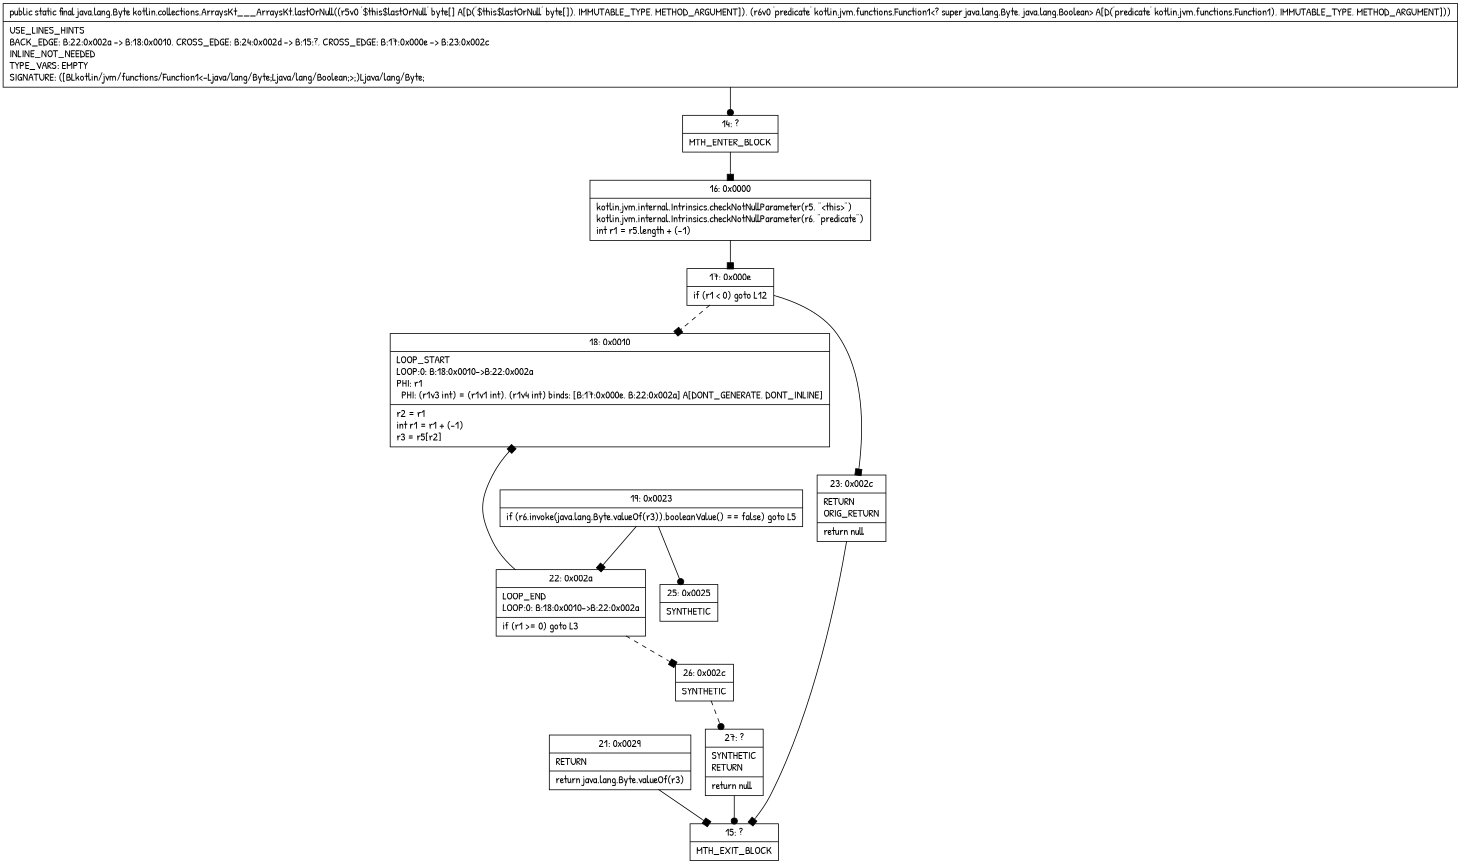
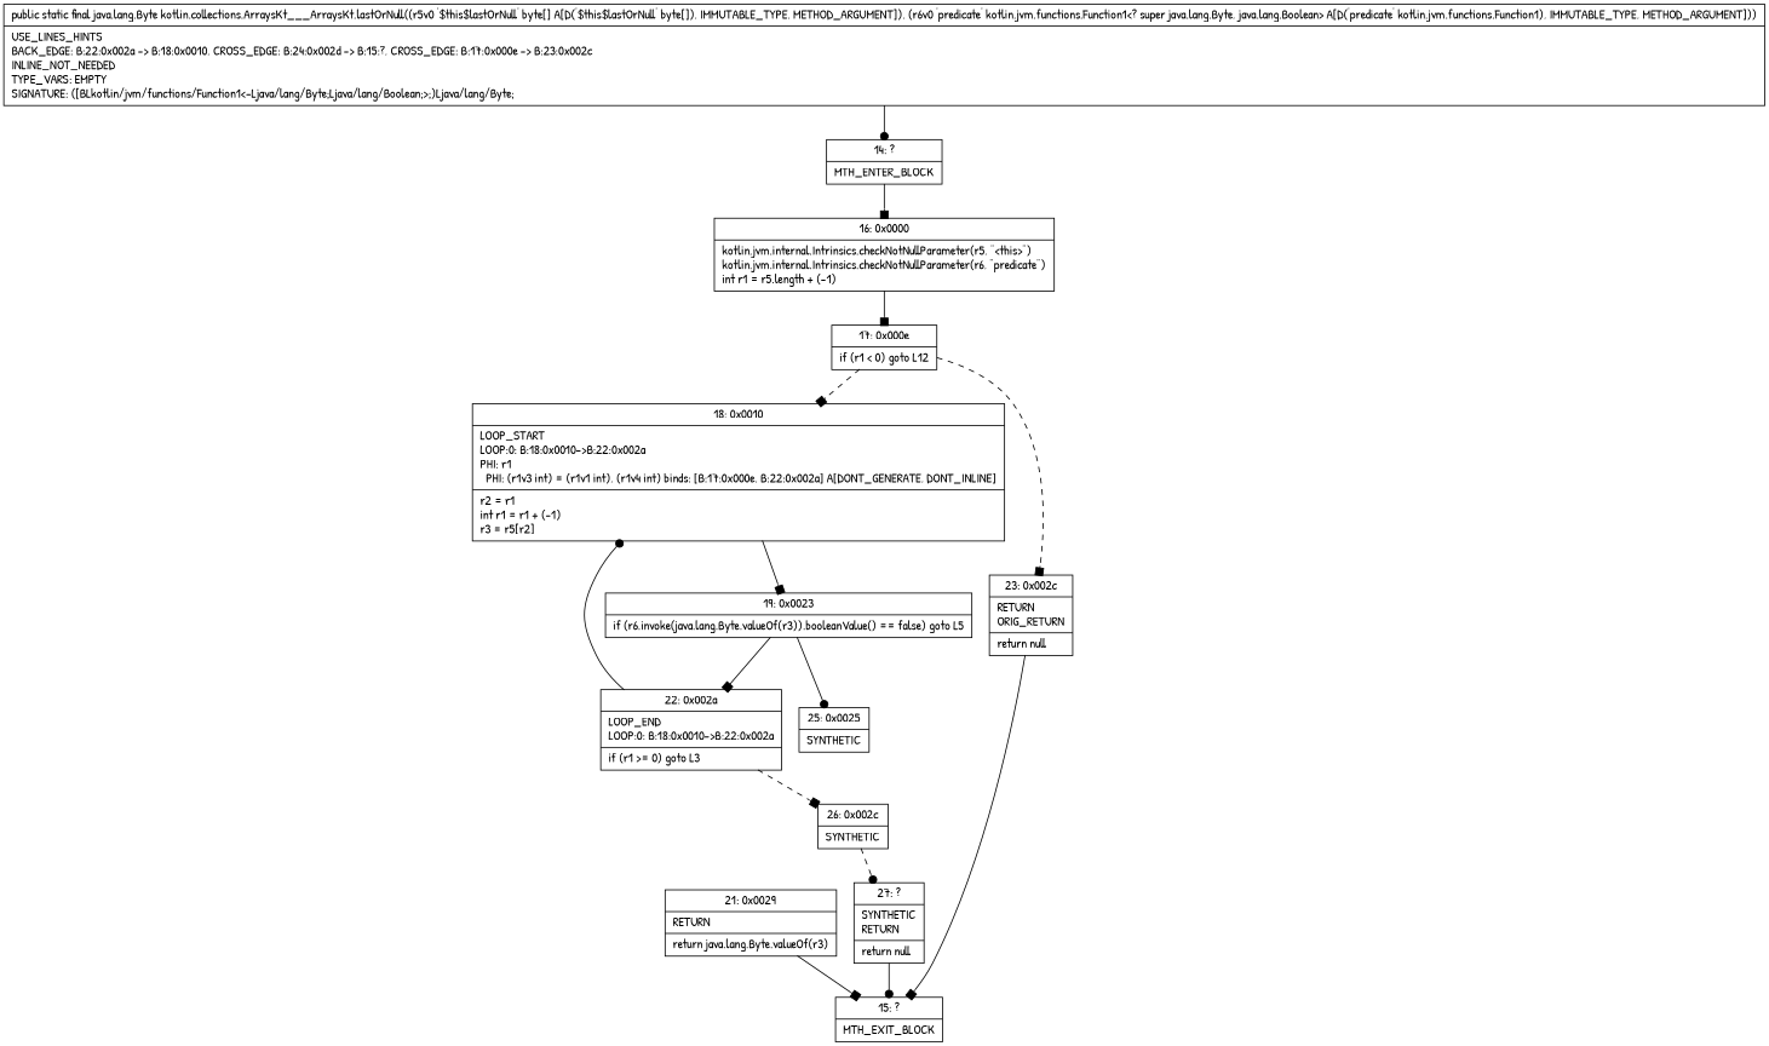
  digraph {
    fontname="Patrick Hand"
    node [fontname="Patrick Hand" shape=record]
    edge [arrowhead=box fontname="Patrick Hand"]
    n1 [label="{14\:\ ?|MTH_ENTER_BLOCK\l}"]
    n2 [label="{16\:\ 0x0000|kotlin.jvm.internal.Intrinsics.checkNotNullParameter(r5, \"\<this\>\")\lkotlin.jvm.internal.Intrinsics.checkNotNullParameter(r6, \"predicate\")\lint r1 = r5.length + (\-1)\l}"]
    n3 [label="{17\:\ 0x000e|if (r1 \< 0) goto L12\l}"]
    n4 [label="{18\:\ 0x0010|LOOP_START\lLOOP:0: B:18:0x0010\-\>B:22:0x002a\lPHI: r1 \l  PHI: (r1v3 int) = (r1v1 int), (r1v4 int) binds: [B:17:0x000e, B:22:0x002a] A[DONT_GENERATE, DONT_INLINE]\l|r2 = r1\lint r1 = r1 + (\-1)\lr3 = r5[r2]\l}"]
    n5 [label="{23\:\ 0x002c|RETURN\lORIG_RETURN\l|return null\l}"]
    n6 [label="{19\:\ 0x0023|if (r6.invoke(java.lang.Byte.valueOf(r3)).booleanValue() == false) goto L5\l}"]
    n7 [label="{15\:\ ?|MTH_EXIT_BLOCK\l}"]
    n8 [label="{22\:\ 0x002a|LOOP_END\lLOOP:0: B:18:0x0010\-\>B:22:0x002a\l|if (r1 \>= 0) goto L3\l}"]
    n9 [label="{25\:\ 0x0025|SYNTHETIC\l}"]
    n10 [label="{26\:\ 0x002c|SYNTHETIC\l}"]
    n11 [label="{27\:\ ?|SYNTHETIC\lRETURN\l|return null\l}"]
    n12 [label="{21\:\ 0x0029|RETURN\l|return java.lang.Byte.valueOf(r3)\l}"]
    n13 [label="{public static final java.lang.Byte kotlin.collections.ArraysKt___ArraysKt.lastOrNull((r5v0 '$this$lastOrNull' byte[] A[D('$this$lastOrNull' byte[]), IMMUTABLE_TYPE, METHOD_ARGUMENT]), (r6v0 'predicate' kotlin.jvm.functions.Function1\<? super java.lang.Byte, java.lang.Boolean\> A[D('predicate' kotlin.jvm.functions.Function1), IMMUTABLE_TYPE, METHOD_ARGUMENT]))  | USE_LINES_HINTS\lBACK_EDGE: B:22:0x002a \-\> B:18:0x0010, CROSS_EDGE: B:24:0x002d \-\> B:15:?, CROSS_EDGE: B:17:0x000e \-\> B:23:0x002c\lINLINE_NOT_NEEDED\lTYPE_VARS: EMPTY\lSIGNATURE: ([BLkotlin\/jvm\/functions\/Function1\<\-Ljava\/lang\/Byte;Ljava\/lang\/Boolean;\>;)Ljava\/lang\/Byte;\l}"]
    n1 -> n2
    n2 -> n3
    n3 -> n4 [style=dashed]
-   n3 -> n5
+   n3 -> n5 [style=dashed]
+   n4 -> n6
    n5 -> n7
    n6 -> n8
    n6 -> n9 [arrowhead=dot style=solid]
-   n8 -> n4
+   n8 -> n4 [arrowhead=dot]
    n8 -> n10 [style=dashed]
    n10 -> n11 [arrowhead=dot style=dashed]
    n11 -> n7 [arrowhead=dot]
    n12 -> n7
    n13 -> n1 [arrowhead=dot]
  }
